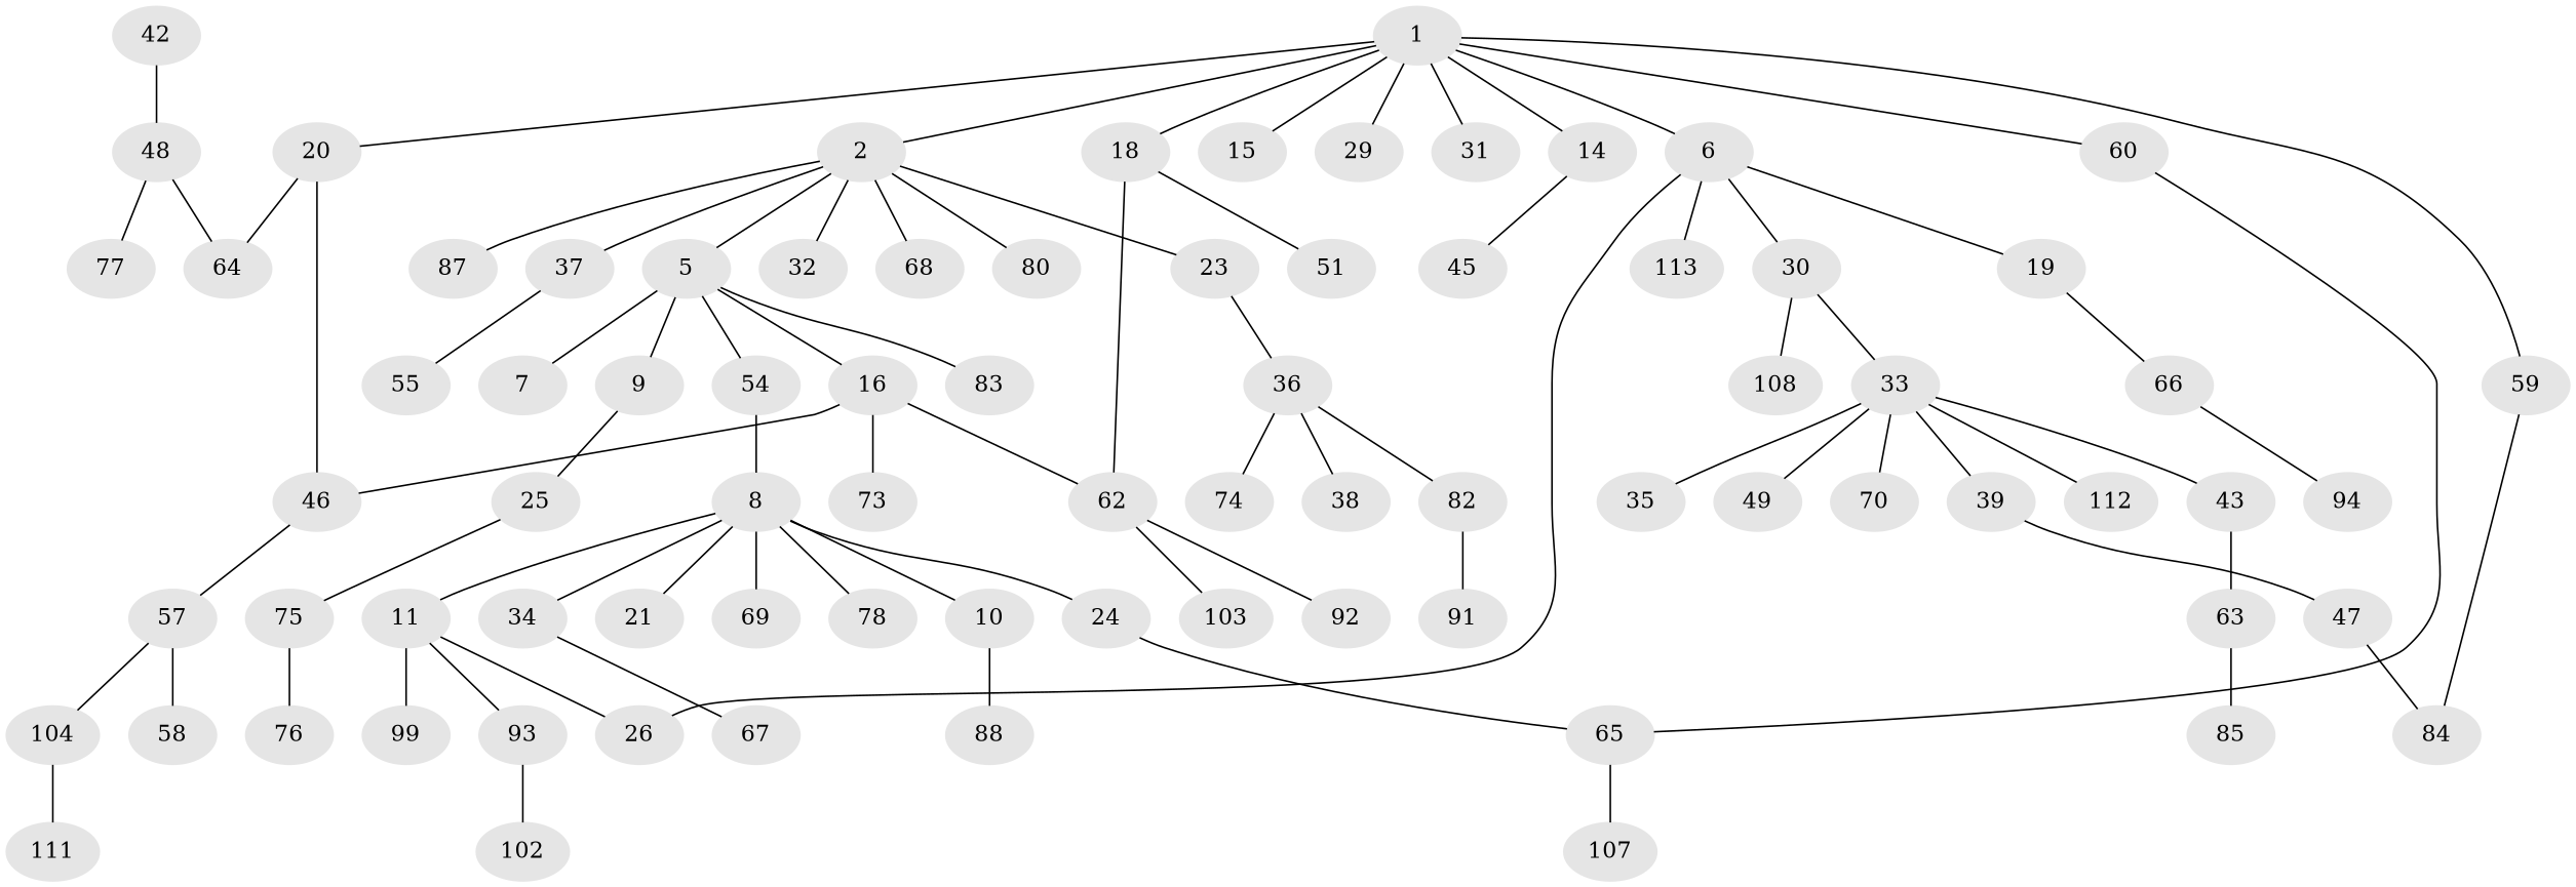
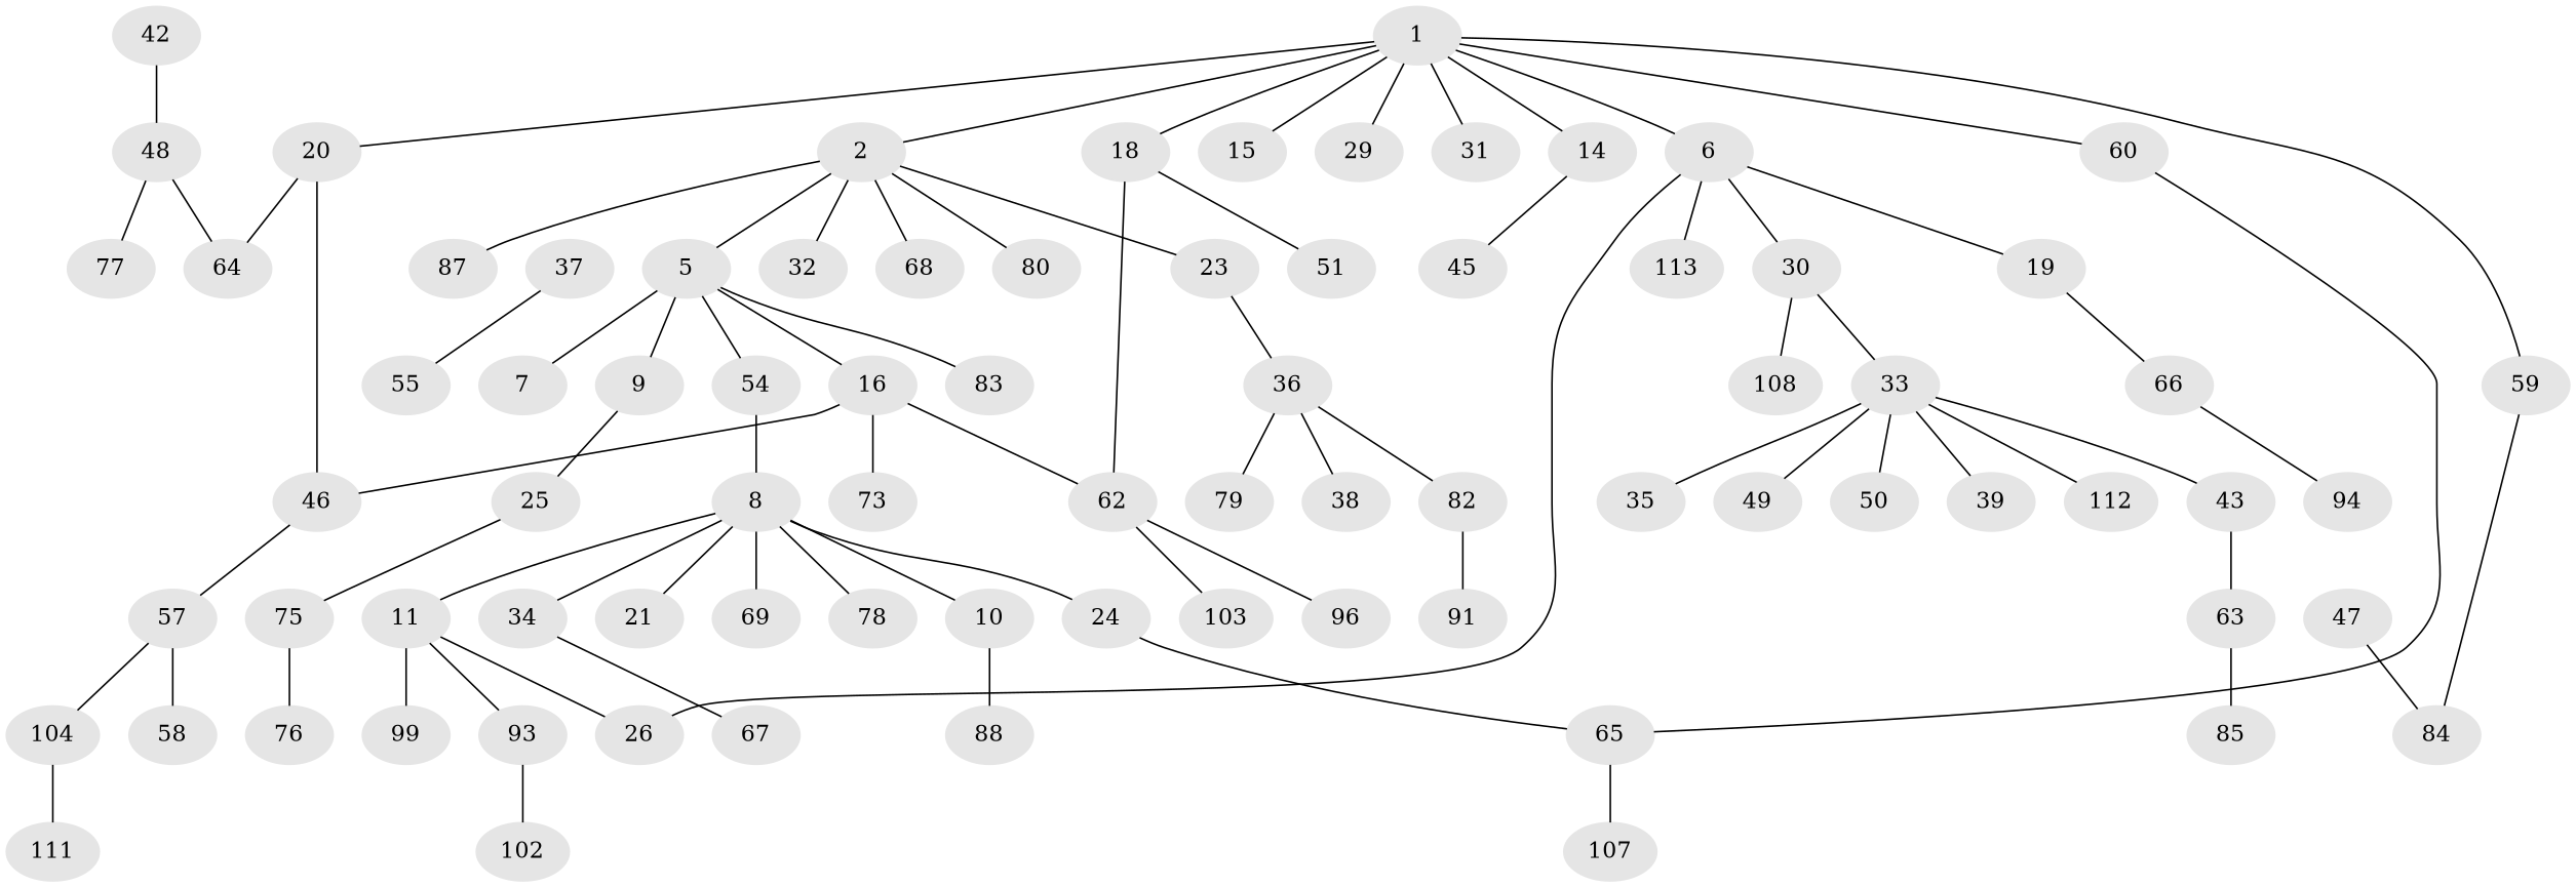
  graph {
    node [color=gray90 style=filled]
    1 [super="+4"]
    2 [super="+3"]
    6 [super="+81"]
    14 [super="+17"]
    15
    18 [super="+44"]
    20 [super="+22"]
    29
    31
    59
    60
    5 [super="+12"]
    23 [super="+53"]
    32
    37 [super="+74"]
    68 [super="+90"]
    80
    87
    19 [super="+106"]
    26 [super="+92"]
    30
    113
    45
    62 [super="+97"]
    51
    46 [super="+83"]
    64
    84
    65 [super="+109"]
    7
    9
    n32 [label=83]
    16 [super="+27"]
    54
    36 [super="+114"]
    55
    25 [super="+101"]
    73
    8 [super="+28"]
    66
    33 [super="+95"]
    108
    10 [super="+61"]
    11 [super="+41"]
    21 [super="+40"]
    24
    34 [super="+86"]
    69
    78
    88
    93
    99
    67
    75 [super="+98"]
    102
    57 [super="+89"]
-   96 [label=92]
+   96
    103
    94 [super="+100"]
    42 [super="+71"]
    48 [super="+56"]
    38 [super="+50"]
-   79 [label=74]
+   79
    82 [super="+110"]
    107
    76 [super="+105"]
    35
    39
    43
    49
-   70
+   70 [label=50]
    112
    47 [super="+52"]
    63 [super="+72"]
    91
    77
    85
    58
    104
    111
    1 -- 2
    1 -- 6
    1 -- 14
    1 -- 15
    1 -- 18
    1 -- 20
    1 -- 29
    1 -- 31
    1 -- 59
    1 -- 60
    2 -- 5
    2 -- 23
    2 -- 32
-   2 -- 37
    2 -- 68
    2 -- 80
    2 -- 87
    6 -- 19
    6 -- 26
    6 -- 30
    6 -- 113
    14 -- 45
    18 -- 62
    18 -- 51
    20 -- 46
    20 -- 64
    59 -- 84
    60 -- 65
    5 -- 7
    5 -- 9
    5 -- n32
    5 -- 16
    5 -- 54
    23 -- 36
    37 -- 55
    19 -- 66
    30 -- 33
    30 -- 108
    62 -- 96
    62 -- 103
    46 -- 57
    65 -- 107
    9 -- 25
    16 -- 62
    16 -- 46
    16 -- 73
    54 -- 8
    36 -- 38
    36 -- 79
    36 -- 82
    25 -- 75
    8 -- 10
    8 -- 11
    8 -- 21
    8 -- 24
    8 -- 34
    8 -- 69
    8 -- 78
    66 -- 94
    33 -- 35
    33 -- 39
    33 -- 43
    33 -- 49
    33 -- 70
    33 -- 112
    10 -- 88
    11 -- 26
    11 -- 93
    11 -- 99
    24 -- 65
    34 -- 67
    93 -- 102
    75 -- 76
    57 -- 58
    57 -- 104
    42 -- 48
    48 -- 64
    48 -- 77
    82 -- 91
-   39 -- 47
    43 -- 63
    47 -- 84
    63 -- 85
    104 -- 111
  }
